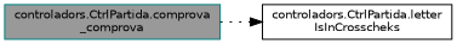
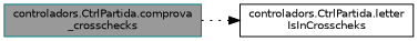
  digraph {
    rankdir=LR
    node [fontname=Helvetica fontsize=10 shape=box style=filled]
-   n1 [color=teal fillcolor=grey60 fontcolor=black height=0.2 label="controladors.CtrlPartida.comprova\l_comprova" width=0.4]
+   n1 [color=teal fillcolor=grey60 fontcolor=black height=0.2 label="controladors.CtrlPartida.comprova\l_crosschecks" width=0.4]
    n2 [color=black fillcolor=white height=0.2 label="controladors.CtrlPartida.letter\lIsInCrosscheks" width=0.4]
    n1 -> n2 [color=black fontname=Helvetica fontsize=10 labelfontname=Helvetica labelfontsize=10 style=dotted]
  }
